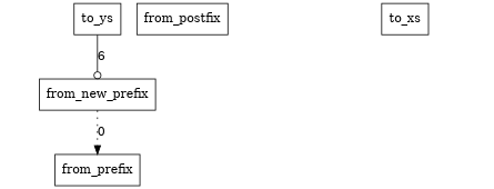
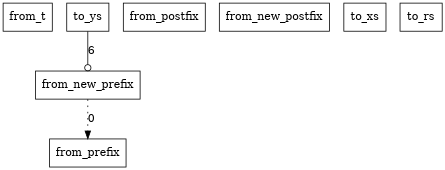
  digraph {
    rankdir=TB
    node [fillcolor=white shape=box style=filled]
+   n1 [label=<from_t>]
    n2 [label=<from_prefix>]
    n3 [label=<from_postfix>]
    n4 [label=<from_new_prefix>]
    n5 [label=<to_ys>]
+   n6 [label=<from_new_postfix>]
    n7 [label=<to_xs>]
+   n8 [label=<to_rs>]
    n4 -> n2 [arrowhead=normal label=0 style=dotted]
    n5 -> n4 [arrowhead=odot label=6 style=solid]
  }
